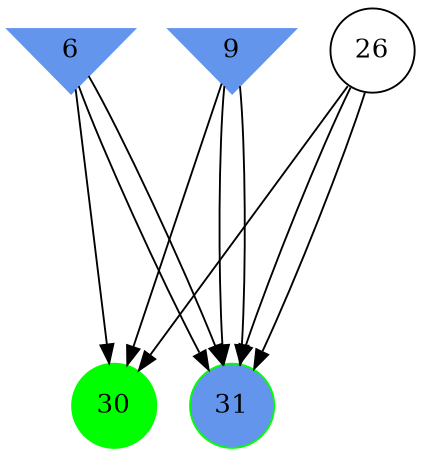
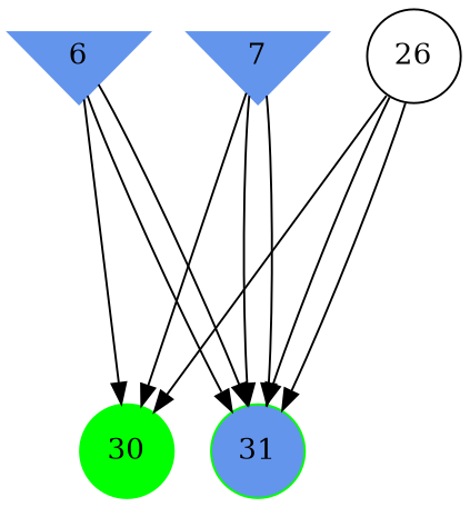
  digraph {
    ranksep=2.0
    node [color=cornflowerblue shape=circle style=filled]
    6 [shape=invtriangle]
-   7 [shape=invtriangle label=9]
+   7 [shape=invtriangle]
    26 [color=black style=""]
    30 [color=green]
    31 [color=green fillcolor=cornflowerblue]
    subgraph sub_1 {
      rank=same
      6
      7
    }
    subgraph sub_2 {
      rank=same
      26
    }
    subgraph sub_3 {
      rank=same
      30
      31
    }
    6 -> 30
    6 -> 31
    6 -> 31
    7 -> 30
    7 -> 31
    7 -> 31
    26 -> 30
    26 -> 31
    26 -> 31
  }
